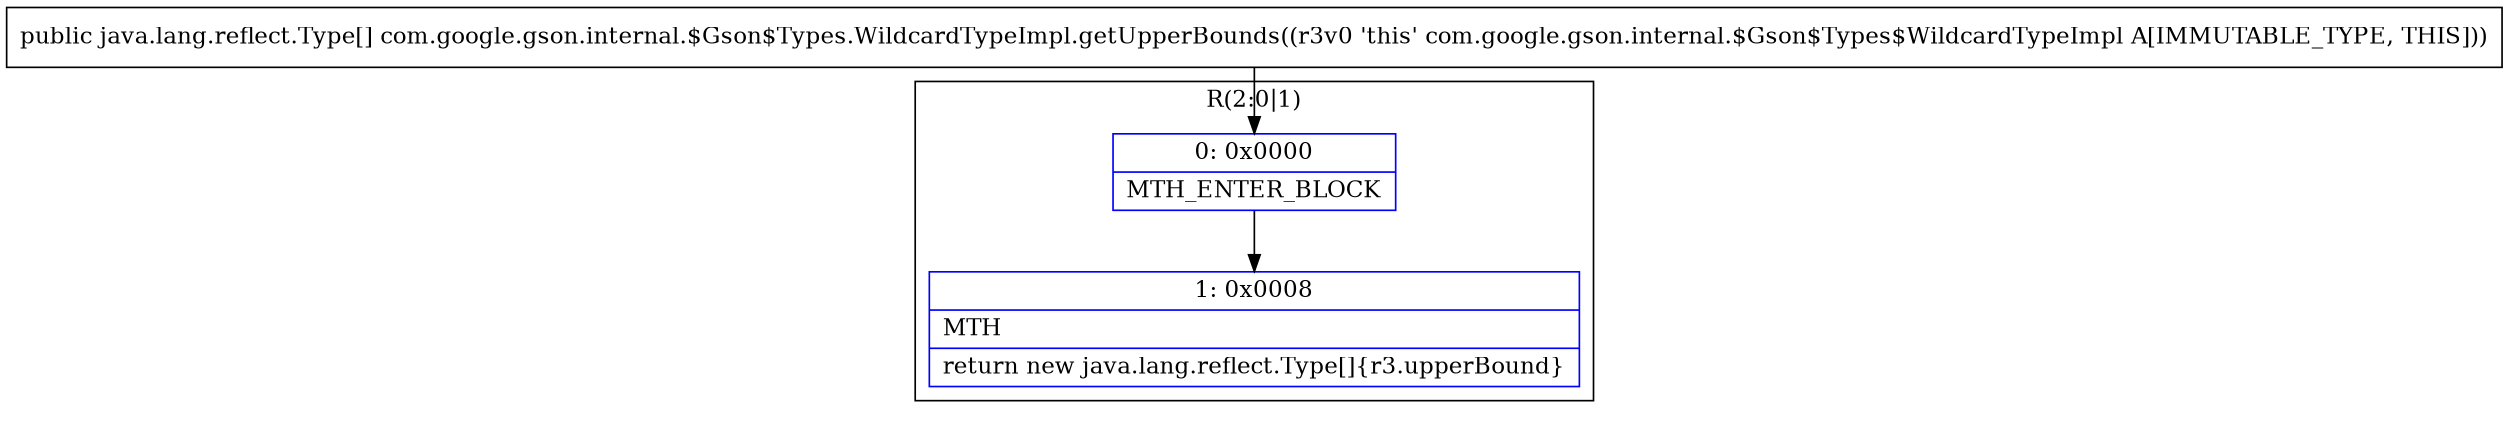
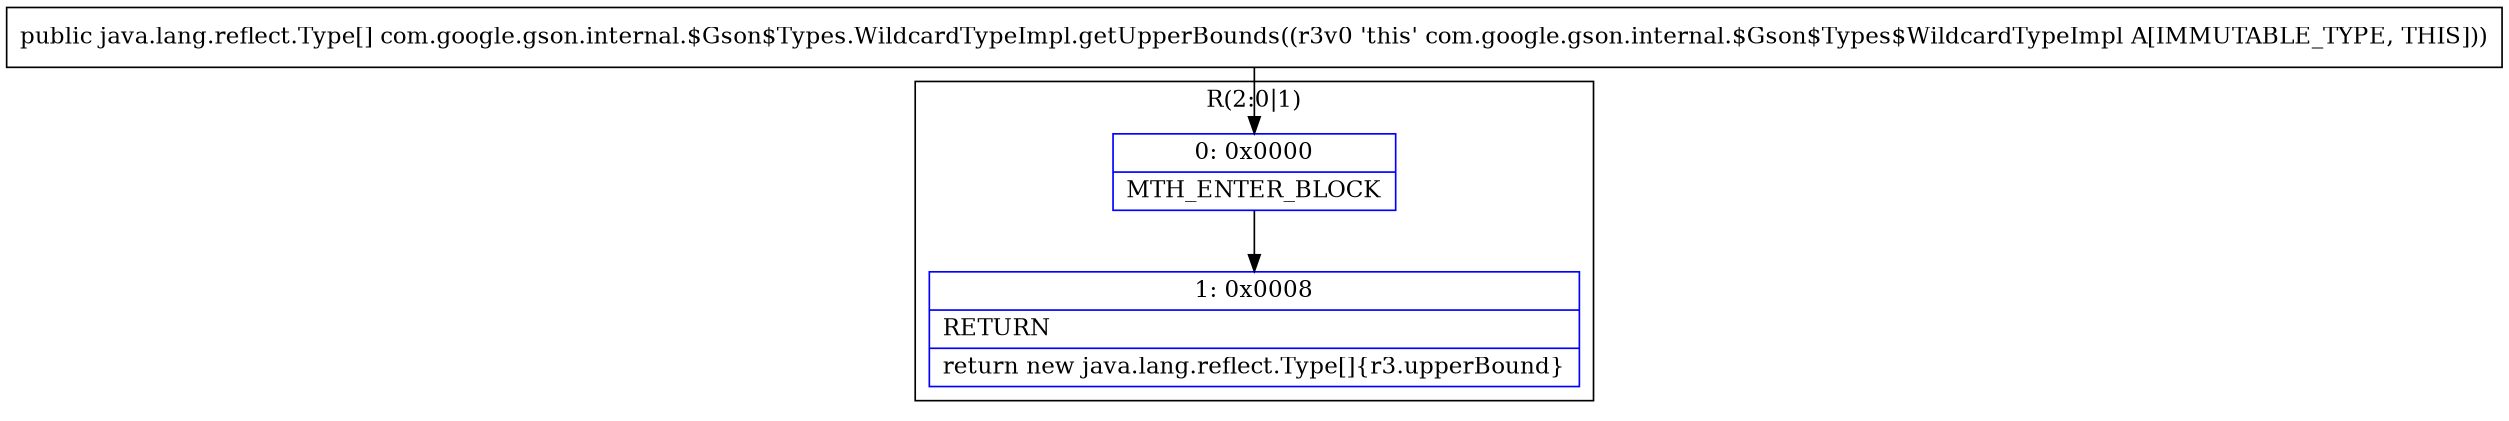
  digraph {
    node [color=blue shape=record]
    n1 [label="{0\:\ 0x0000|MTH_ENTER_BLOCK\l}"]
-   n2 [label="{1\:\ 0x0008|MTH\l|return new java.lang.reflect.Type[]\{r3.upperBound\}\l}"]
+   n2 [label="{1\:\ 0x0008|RETURN\l|return new java.lang.reflect.Type[]\{r3.upperBound\}\l}"]
    n3 [label="{public java.lang.reflect.Type[] com.google.gson.internal.$Gson$Types.WildcardTypeImpl.getUpperBounds((r3v0 'this' com.google.gson.internal.$Gson$Types$WildcardTypeImpl A[IMMUTABLE_TYPE, THIS])) }" color=""]
    subgraph cluster_1 {
      label="R(2:0|1)"
      n1
      n2
    }
    n1 -> n2
    n3 -> n1
  }
